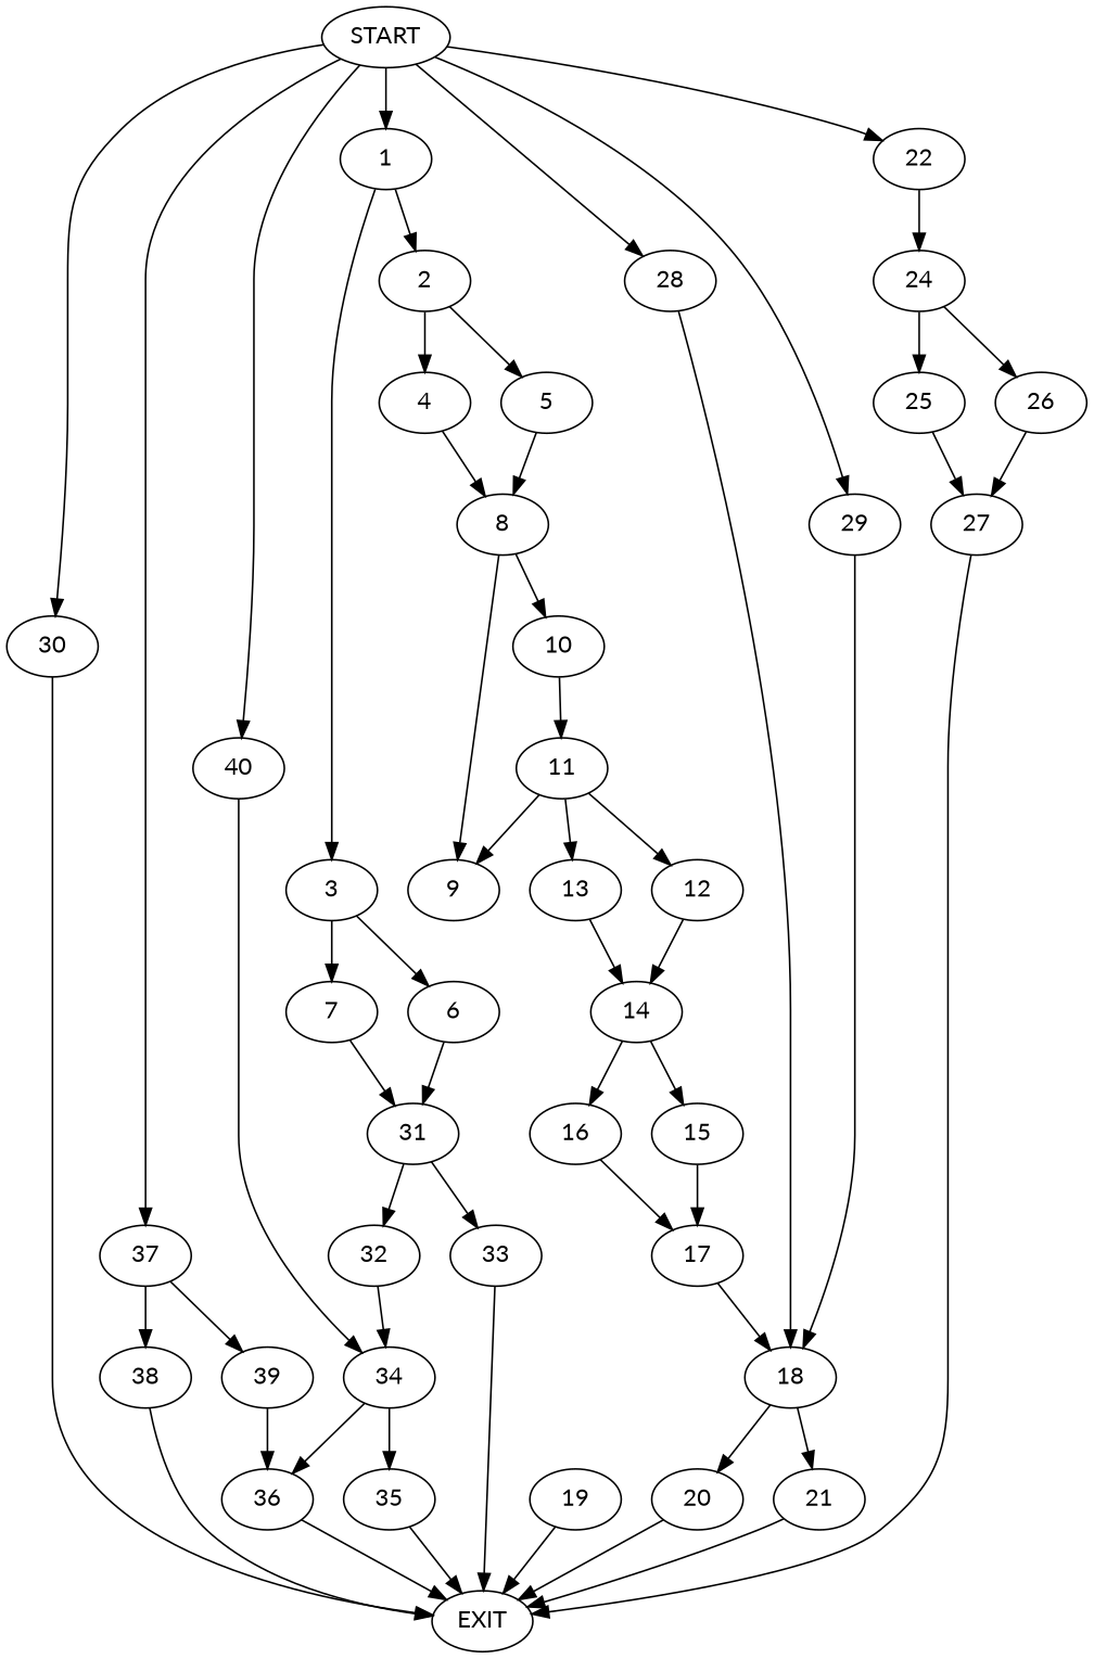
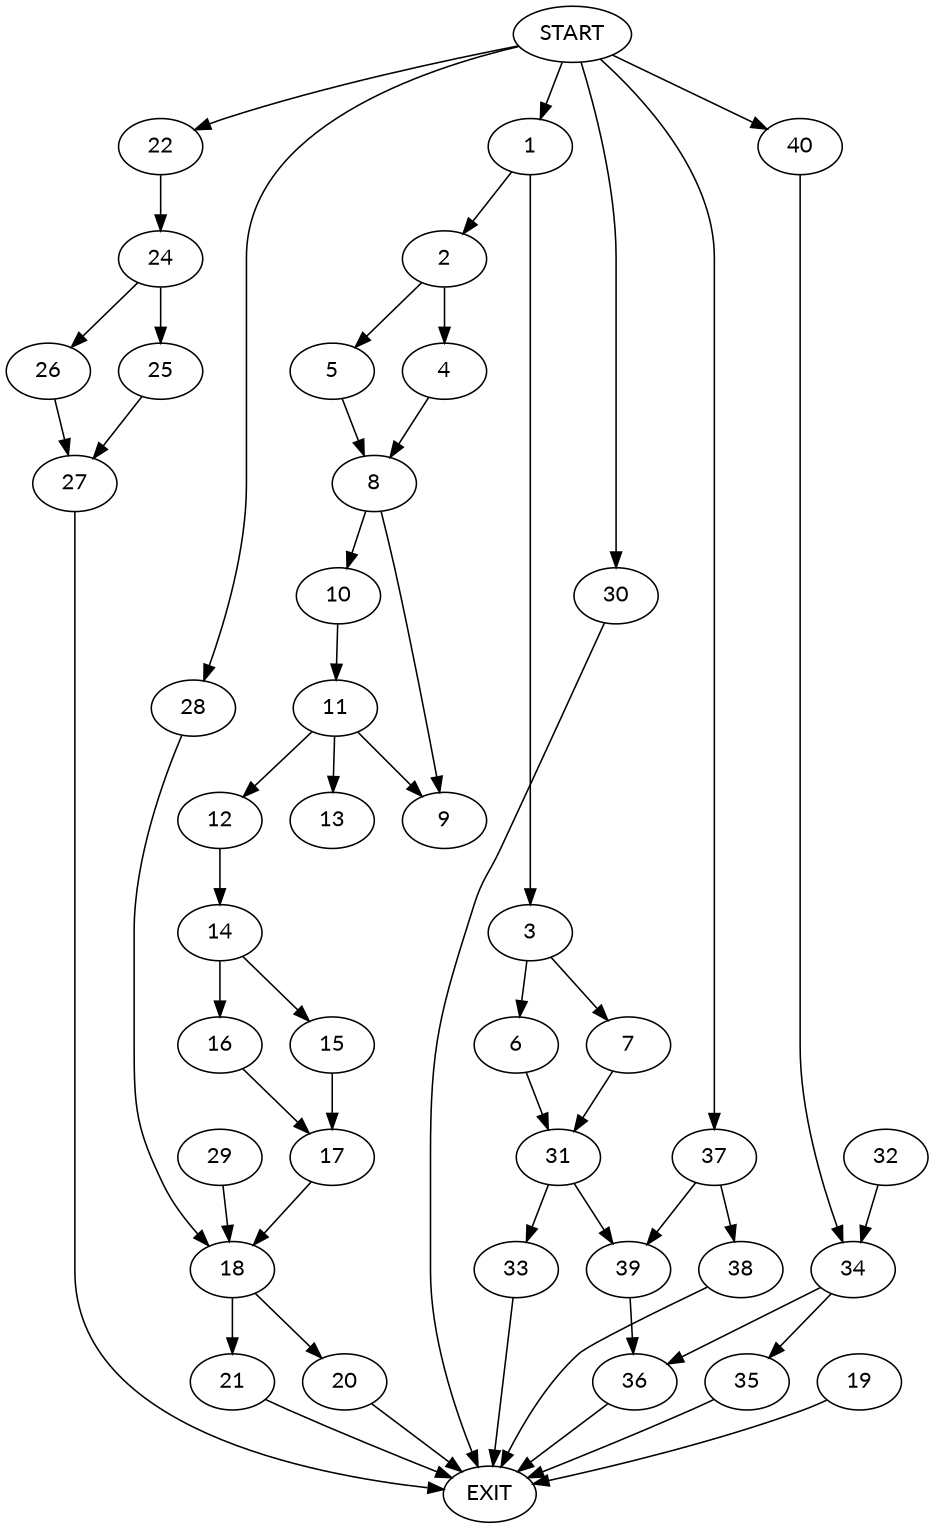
  digraph {
    fontname=Lato
    node [fontname=Lato]
    edge [fontname=Lato]
    n1 [label=START]
    1
    22
    28
    29
    30
    37
    40
    2
    3
    24
    18
    n13 [label=EXIT]
    38
    39
    34
    4
    5
    6
    7
    8
    31
    9
    10
    32
    33
    11
    12
    13
    14
    15
    16
    17
    20
    21
    19
    25
    26
    27
    35
    36
    n1 -> 1
    n1 -> 22
    n1 -> 28
-   n1 -> 29
    n1 -> 30
    n1 -> 37
    n1 -> 40
    1 -> 2
    1 -> 3
    22 -> 24
    28 -> 18
    29 -> 18
    30 -> n13
    37 -> 38
    37 -> 39
    40 -> 34
    2 -> 4
    2 -> 5
    3 -> 6
    3 -> 7
    24 -> 25
    24 -> 26
    18 -> 20
    18 -> 21
    38 -> n13
    39 -> 36
    34 -> 35
    34 -> 36
    4 -> 8
    5 -> 8
    6 -> 31
    7 -> 31
    8 -> 9
    8 -> 10
-   31 -> 32
+   31 -> 39
    31 -> 33
    10 -> 11
    32 -> 34
    33 -> n13
    11 -> 9
    11 -> 12
    11 -> 13
    12 -> 14
-   13 -> 14
    14 -> 15
    14 -> 16
    15 -> 17
    16 -> 17
    17 -> 18
    20 -> n13
    21 -> n13
    19 -> n13
    25 -> 27
    26 -> 27
    27 -> n13
    35 -> n13
    36 -> n13
  }
